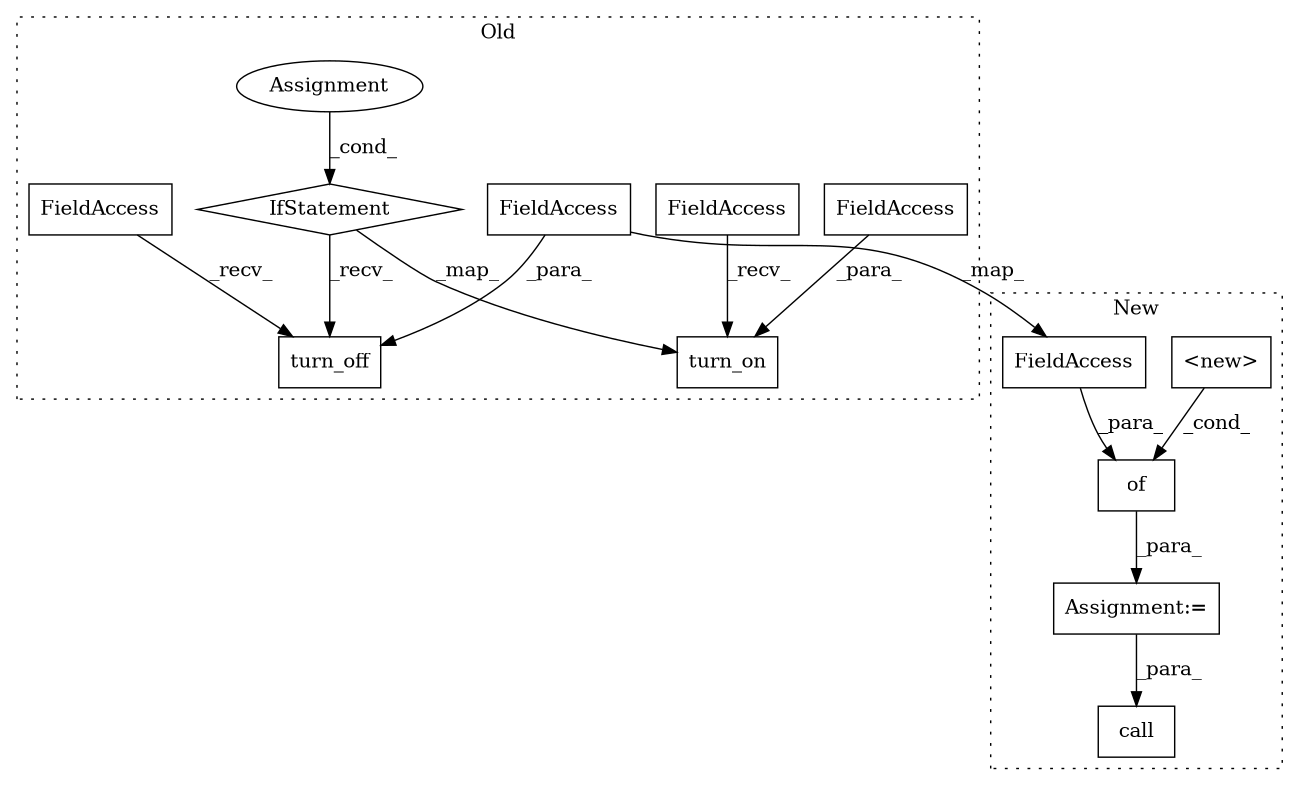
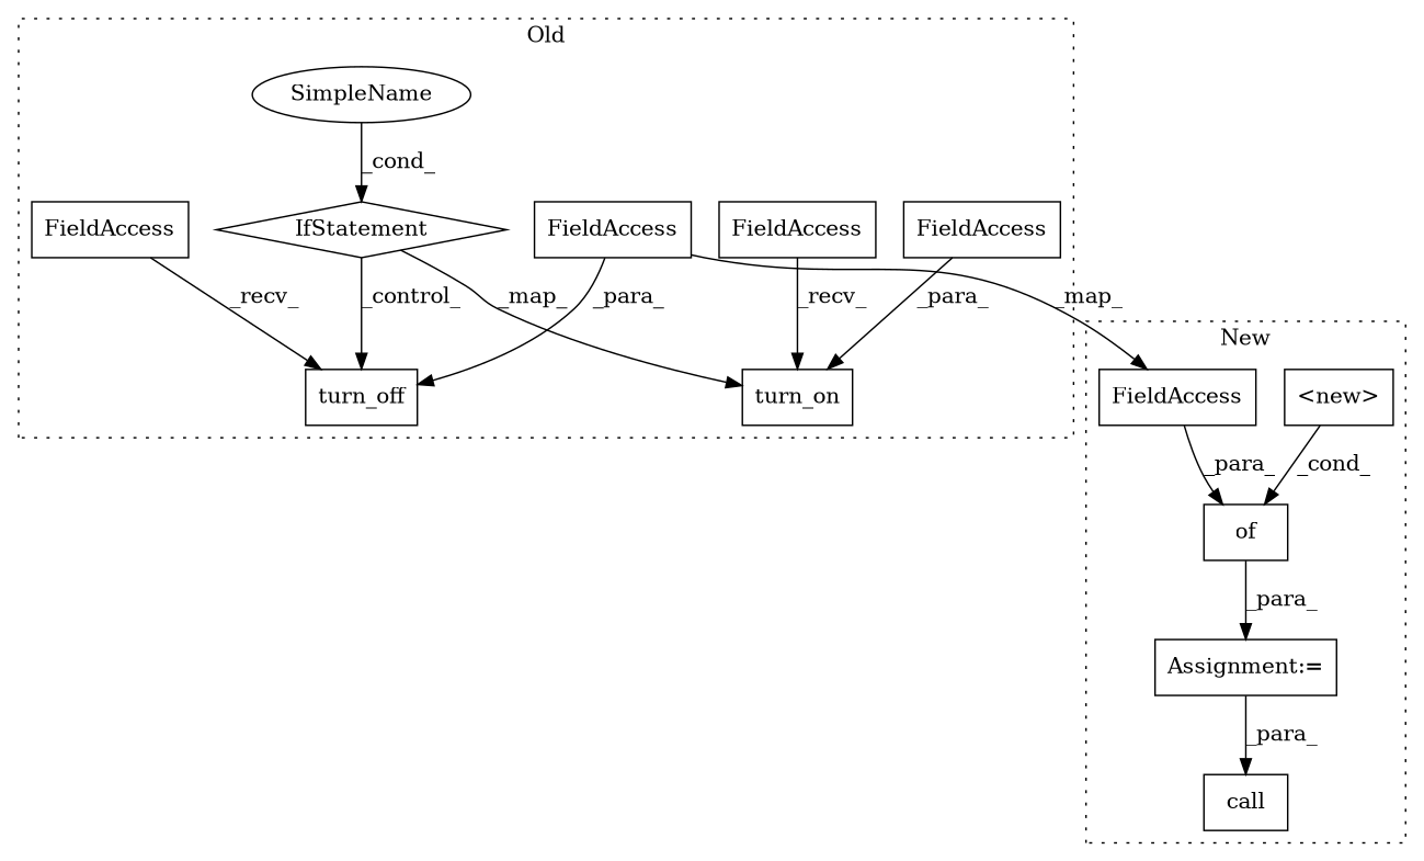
  digraph {
    node [a=22 l=14 shape=box]
    n1 [a=32 l="9,1" label=turn_off s="3648,3671"]
-   n2 [a=42 label=Assignment shape=ellipse l=""]
+   n2 [a=42 label=SimpleName shape=ellipse l=""]
    n3 [a=25 l="4,2" label=IfStatement s="3519,3533" shape=diamond]
    n4 [a=32 l="8,1" label=turn_on s="3570,3598"]
    n5 [label=FieldAccess s=3578]
    n6 [l=26 label=FieldAccess s=3543]
    n7 [l=26 label=FieldAccess s=3621]
    n8 [label=FieldAccess s=3657]
    n9 [a=32 l="3,1" label=of s="3901,3971"]
    n10 [a=32 l="5,1" label=call s="3997,4031"]
    n11 [a=14 l=20 label="<new>" s=3904]
    n12 [a=7 l=1 label="Assignment:=" s=3896]
    n13 [label=FieldAccess s=3925]
    subgraph cluster_1 {
      label=Old
      style=dotted
      n1
      n2
      n3
      n4
      n5
      n6
      n7
      n8
    }
    subgraph cluster_2 {
      label=New
      style=dotted
      n9
      n10
      n11
      n12
      n13
    }
    n2 -> n3 [label=_cond_]
-   n3 -> n1 [label=_recv_]
+   n3 -> n1 [label=_control_]
    n3 -> n4 [label=_map_]
    n5 -> n4 [label=_para_]
    n6 -> n4 [label=_recv_]
    n7 -> n1 [label=_recv_]
    n8 -> n1 [label=_para_]
    n8 -> n13 [label=_map_]
    n9 -> n12 [label=_para_]
    n11 -> n9 [label=_cond_]
    n12 -> n10 [label=_para_]
    n13 -> n9 [label=_para_]
  }
